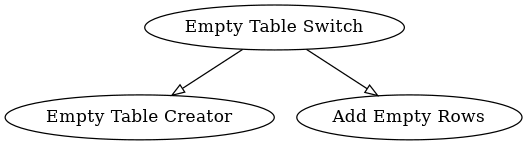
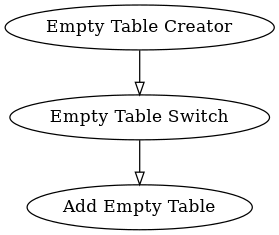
  digraph {
    rankdir=TB
    edge [arrowhead=onormal]
    n1 [label="Empty Table Creator"]
    n2 [label="Empty Table Switch"]
-   n3 [label="Add Empty Rows"]
-   n2 -> n1
+   n3 [label="Add Empty Table"]
+   n1 -> n2
    n2 -> n3
  }
